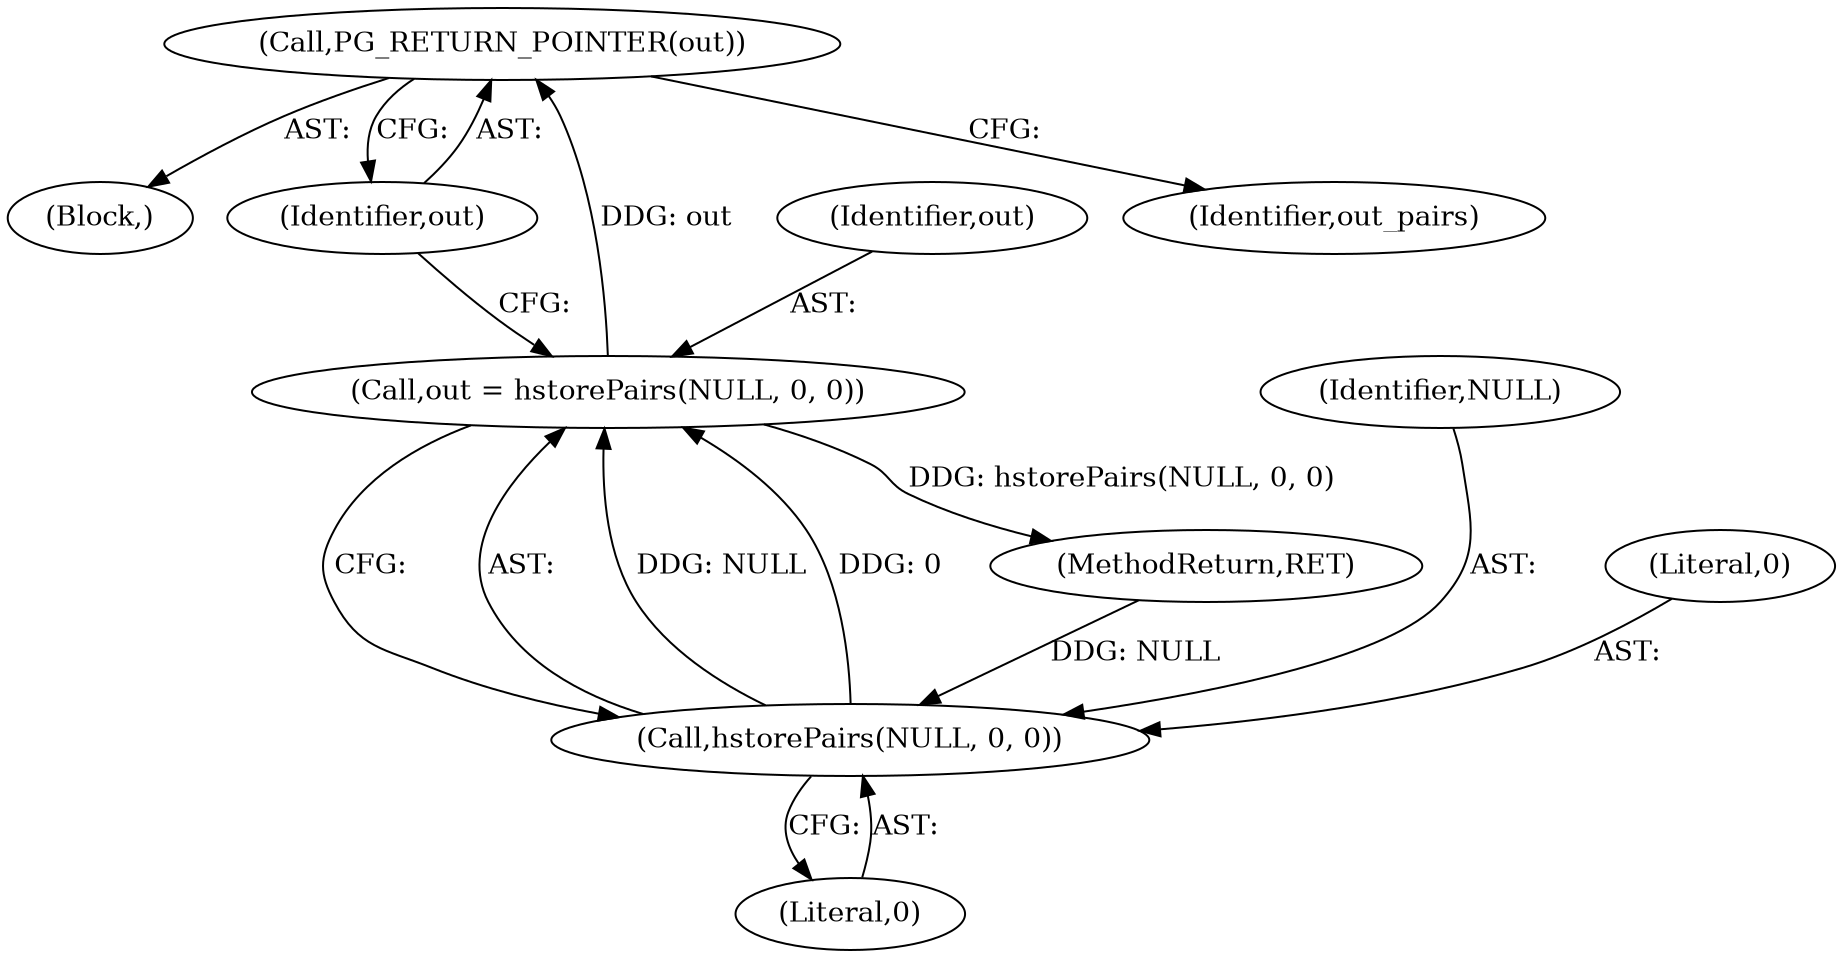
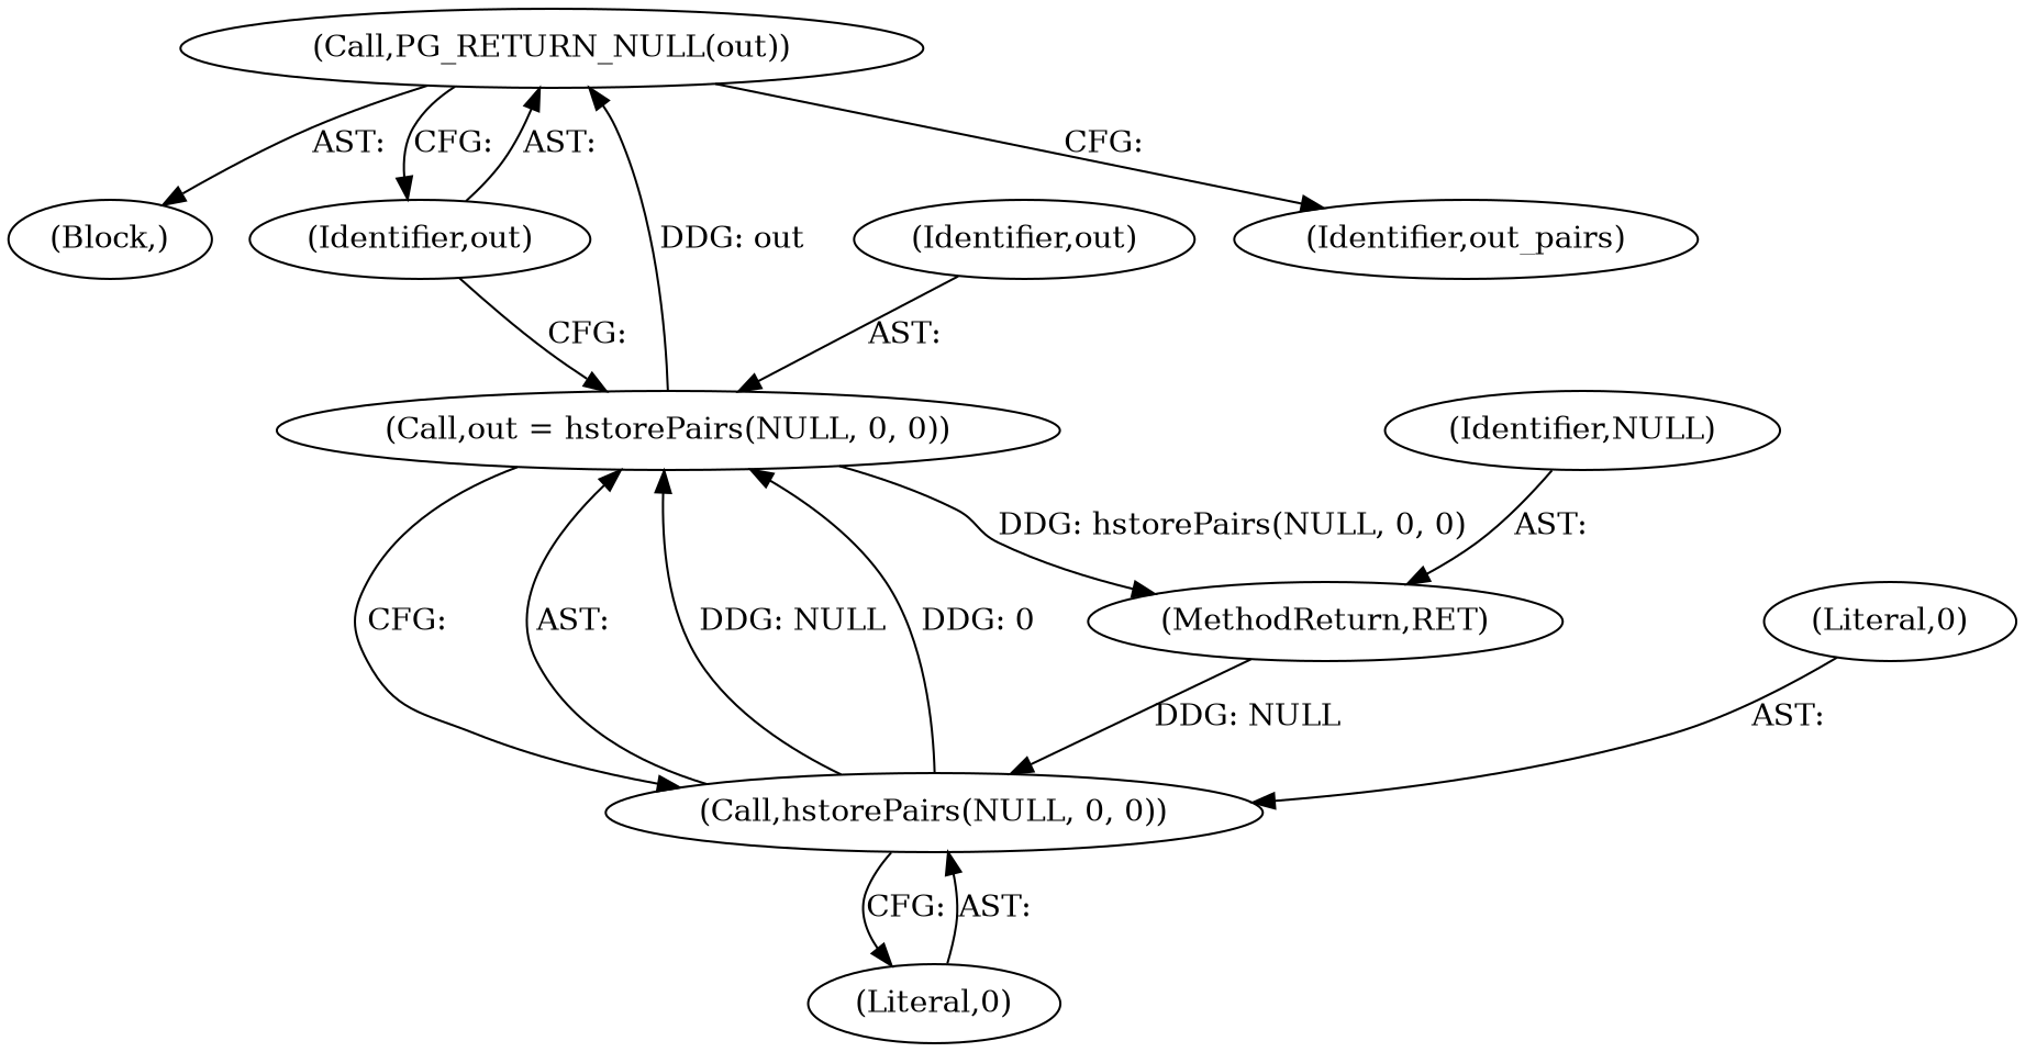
  digraph {
-   n1 [label="(Call,PG_RETURN_POINTER(out))"]
+   n1 [label="(Call,PG_RETURN_NULL(out))"]
    n2 [label="(Block,)"]
    n3 [label="(Identifier,out)"]
    n4 [label="(Identifier,out_pairs)"]
    n5 [label="(Call,out = hstorePairs(NULL, 0, 0))"]
    n6 [label="(Call,hstorePairs(NULL, 0, 0))"]
    n7 [label="(MethodReturn,RET)"]
    n8 [label="(Literal,0)"]
    n9 [label="(Identifier,NULL)"]
    n10 [label="(Literal,0)"]
    n11 [label="(Identifier,out)"]
    n1 -> n2 [label="AST: "]
    n1 -> n3 [label="CFG: "]
    n1 -> n4 [label="CFG: "]
    n3 -> n1 [label="AST: "]
    n3 -> n5 [label="CFG: "]
    n5 -> n1 [label="DDG: out"]
    n5 -> n6 [label="CFG: "]
    n5 -> n7 [label="DDG: hstorePairs(NULL, 0, 0)"]
    n6 -> n5 [label="AST: "]
    n6 -> n5 [label="DDG: NULL"]
    n6 -> n5 [label="DDG: 0"]
    n6 -> n8 [label="CFG: "]
    n7 -> n6 [label="DDG: NULL"]
    n8 -> n6 [label="AST: "]
-   n9 -> n6 [label="AST: "]
+   n9 -> n7 [label="AST: "]
    n10 -> n6 [label="AST: "]
    n11 -> n5 [label="AST: "]
  }
